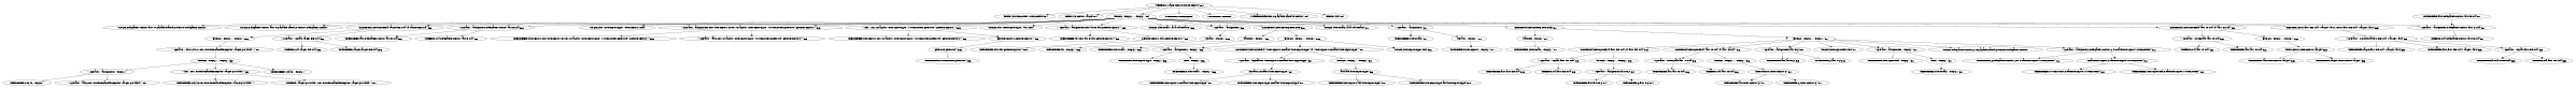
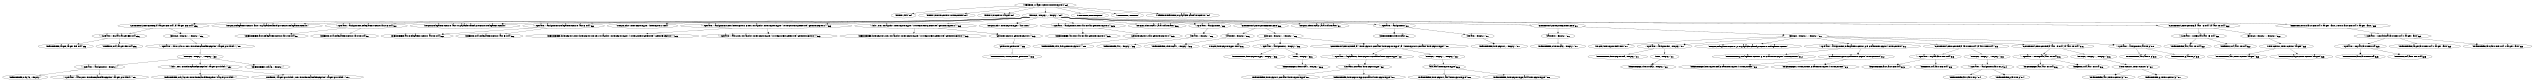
  digraph {
    edge [arrowhead=normal]
    n1 [label=<(METHOD,wrapProcessorInInterceptors)<SUB>894</SUB>>]
    n2 [label=<(PARAM,this)<SUB>894</SUB>>]
    n3 [label=<(PARAM,RouteContext routeContext)<SUB>894</SUB>>]
    n4 [label=<(PARAM,Processor target)<SUB>894</SUB>>]
    n5 [label=<(BLOCK,&lt;empty&gt;,&lt;empty&gt;)<SUB>894</SUB>>]
    n6 [label=<(MODIFIER,PROTECTED)>]
    n7 [label=<(MODIFIER,VIRTUAL)>]
    n8 [label=<(METHOD_RETURN,org.apache.camel.Processor)<SUB>894</SUB>>]
    n9 [label=<(CONTROL_STRUCTURE,if (target == null),if (target == null))<SUB>896</SUB>>]
    n10 [label=<(LOCAL,DelegateProcessor first: org.apache.camel.processor.DelegateProcessor)>]
    n11 [label=<(&lt;operator&gt;.assignment,DelegateProcessor first = null)<SUB>901</SUB>>]
    n12 [label=<(LOCAL,DelegateProcessor last: org.apache.camel.processor.DelegateProcessor)>]
    n13 [label=<(&lt;operator&gt;.assignment,DelegateProcessor last = null)<SUB>902</SUB>>]
    n14 [label=<(LOCAL,List&lt;InterceptorType&gt; interceptors: ANY)>]
    n15 [label=<(&lt;operator&gt;.assignment,ANY interceptors = new ArrayList&lt;InterceptorType&gt;(routeContext.getRoute().getInterceptors()))<SUB>903</SUB>>]
    n16 [label=<(&lt;init&gt;,new ArrayList&lt;InterceptorType&gt;(routeContext.getRoute().getInterceptors()))<SUB>903</SUB>>]
    n17 [label=<(LOCAL,List&lt;InterceptorType&gt; list: ANY)>]
    n18 [label=<(&lt;operator&gt;.assignment,ANY list = this.getInterceptors())<SUB>905</SUB>>]
    n19 [label=<(LOCAL,$iterLocal1: java.util.Iterator)<SUB>906</SUB>>]
    n20 [label=<(&lt;operator&gt;.assignment,)<SUB>906</SUB>>]
    n21 [label=<(CONTROL_STRUCTURE,FOR,FOR)<SUB>906</SUB>>]
    n22 [label=<(LOCAL,$iterLocal2: java.util.Iterator)<SUB>911</SUB>>]
    n23 [label=<(&lt;operator&gt;.assignment,)<SUB>911</SUB>>]
    n24 [label=<(CONTROL_STRUCTURE,FOR,FOR)<SUB>911</SUB>>]
    n25 [label=<(CONTROL_STRUCTURE,if (last != null),if (last != null))<SUB>922</SUB>>]
    n26 [label=<(RETURN,return first == null ? target : first;,return first == null ? target : first;)<SUB>925</SUB>>]
    n27 [label=<(&lt;operator&gt;.equals,target == null)<SUB>896</SUB>>]
    n28 [label=<(BLOCK,&lt;empty&gt;,&lt;empty&gt;)<SUB>896</SUB>>]
    n29 [label=<(IDENTIFIER,first,DelegateProcessor first = null)<SUB>901</SUB>>]
    n30 [label=<(LITERAL,null,DelegateProcessor first = null)<SUB>901</SUB>>]
    n31 [label=<(IDENTIFIER,last,DelegateProcessor last = null)<SUB>902</SUB>>]
    n32 [label=<(LITERAL,null,DelegateProcessor last = null)<SUB>902</SUB>>]
    n33 [label=<(IDENTIFIER,interceptors,ANY interceptors = new ArrayList&lt;InterceptorType&gt;(routeContext.getRoute().getInterceptors()))<SUB>903</SUB>>]
    n34 [label=<(&lt;operator&gt;.alloc,new ArrayList&lt;InterceptorType&gt;(routeContext.getRoute().getInterceptors()))<SUB>903</SUB>>]
    n35 [label=<(IDENTIFIER,interceptors,new ArrayList&lt;InterceptorType&gt;(routeContext.getRoute().getInterceptors()))<SUB>903</SUB>>]
    n36 [label=<(getInterceptors,getInterceptors())<SUB>903</SUB>>]
    n37 [label=<(IDENTIFIER,list,ANY list = this.getInterceptors())<SUB>905</SUB>>]
    n38 [label=<(getInterceptors,this.getInterceptors())<SUB>905</SUB>>]
    n39 [label=<(iterator,&lt;empty&gt;)<SUB>906</SUB>>]
    n40 [label=<(hasNext,&lt;empty&gt;)<SUB>906</SUB>>]
    n41 [label=<(BLOCK,&lt;empty&gt;,&lt;empty&gt;)<SUB>906</SUB>>]
    n42 [label=<(IDENTIFIER,$iterLocal2,)<SUB>911</SUB>>]
    n43 [label=<(iterator,&lt;empty&gt;)<SUB>911</SUB>>]
    n44 [label=<(hasNext,&lt;empty&gt;)<SUB>911</SUB>>]
    n45 [label=<(BLOCK,&lt;empty&gt;,&lt;empty&gt;)<SUB>911</SUB>>]
    n46 [label=<(&lt;operator&gt;.notEquals,last != null)<SUB>922</SUB>>]
    n47 [label=<(BLOCK,&lt;empty&gt;,&lt;empty&gt;)<SUB>922</SUB>>]
    n48 [label=<(&lt;operator&gt;.conditional,first == null ? target : first)<SUB>925</SUB>>]
    n49 [label=<(IDENTIFIER,target,target == null)<SUB>896</SUB>>]
    n50 [label=<(LITERAL,null,target == null)<SUB>896</SUB>>]
    n51 [label=<(&lt;operator&gt;.throw,throw new RuntimeCamelException(&quot;target provided.&quot;);)<SUB>897</SUB>>]
    n52 [label=<(BLOCK,&lt;empty&gt;,&lt;empty&gt;)<SUB>897</SUB>>]
    n53 [label=<(&lt;operator&gt;.assignment,&lt;empty&gt;)>]
    n54 [label=<(&lt;init&gt;,new RuntimeCamelException(&quot;target provided.&quot;))<SUB>897</SUB>>]
    n55 [label=<(IDENTIFIER,$obj46,&lt;empty&gt;)>]
    n56 [label=<(IDENTIFIER,$obj46,&lt;empty&gt;)>]
    n57 [label=<(&lt;operator&gt;.alloc,new RuntimeCamelException(&quot;target provided.&quot;))<SUB>897</SUB>>]
    n58 [label=<(IDENTIFIER,$obj46,new RuntimeCamelException(&quot;target provided.&quot;))>]
    n59 [label=<(LITERAL,&quot;target provided.&quot;,new RuntimeCamelException(&quot;target provided.&quot;))<SUB>897</SUB>>]
    n60 [label=<(getRoute,getRoute())<SUB>903</SUB>>]
    n61 [label=<(IDENTIFIER,routeContext,getRoute())<SUB>903</SUB>>]
    n62 [label=<(IDENTIFIER,this,this.getInterceptors())<SUB>905</SUB>>]
    n63 [label=<(IDENTIFIER,list,&lt;empty&gt;)<SUB>906</SUB>>]
    n64 [label=<(IDENTIFIER,$iterLocal1,&lt;empty&gt;)<SUB>906</SUB>>]
    n65 [label=<(LOCAL,interceptorType: ANY)<SUB>906</SUB>>]
    n66 [label=<(&lt;operator&gt;.assignment,&lt;empty&gt;)<SUB>906</SUB>>]
    n67 [label=<(CONTROL_STRUCTURE,if (!interceptors.contains(interceptorType)),if (!interceptors.contains(interceptorType)))<SUB>907</SUB>>]
    n68 [label=<(IDENTIFIER,interceptorType,&lt;empty&gt;)<SUB>906</SUB>>]
    n69 [label=<(next,&lt;empty&gt;)<SUB>906</SUB>>]
    n70 [label=<(&lt;operator&gt;.logicalNot,!interceptors.contains(interceptorType))<SUB>907</SUB>>]
    n71 [label=<(BLOCK,&lt;empty&gt;,&lt;empty&gt;)<SUB>907</SUB>>]
    n72 [label=<(IDENTIFIER,$iterLocal1,&lt;empty&gt;)<SUB>906</SUB>>]
    n73 [label=<(contains,contains(interceptorType))<SUB>907</SUB>>]
    n74 [label=<(add,add(interceptorType))<SUB>908</SUB>>]
    n75 [label=<(IDENTIFIER,interceptors,contains(interceptorType))<SUB>907</SUB>>]
    n76 [label=<(IDENTIFIER,interceptorType,contains(interceptorType))<SUB>907</SUB>>]
    n77 [label=<(IDENTIFIER,interceptors,add(interceptorType))<SUB>908</SUB>>]
    n78 [label=<(IDENTIFIER,interceptorType,add(interceptorType))<SUB>908</SUB>>]
    n79 [label=<(IDENTIFIER,interceptors,&lt;empty&gt;)<SUB>911</SUB>>]
    n80 [label=<(IDENTIFIER,$iterLocal2,&lt;empty&gt;)<SUB>911</SUB>>]
    n81 [label=<(LOCAL,interceptorRef: ANY)<SUB>911</SUB>>]
    n82 [label=<(&lt;operator&gt;.assignment,&lt;empty&gt;)<SUB>911</SUB>>]
    n83 [label=<(LOCAL,DelegateProcessor p: org.apache.camel.processor.DelegateProcessor)>]
    n84 [label=<(&lt;operator&gt;.assignment,DelegateProcessor p = createInterceptor(routeContext))<SUB>912</SUB>>]
    n85 [label=<(CONTROL_STRUCTURE,if (first == null),if (first == null))<SUB>913</SUB>>]
    n86 [label=<(CONTROL_STRUCTURE,if (last != null),if (last != null))<SUB>916</SUB>>]
    n87 [label=<(&lt;operator&gt;.assignment,last = p)<SUB>919</SUB>>]
    n88 [label=<(IDENTIFIER,interceptorRef,&lt;empty&gt;)<SUB>911</SUB>>]
    n89 [label=<(next,&lt;empty&gt;)<SUB>911</SUB>>]
    n90 [label=<(IDENTIFIER,p,DelegateProcessor p = createInterceptor(routeContext))<SUB>912</SUB>>]
    n91 [label=<(createInterceptor,createInterceptor(routeContext))<SUB>912</SUB>>]
    n92 [label=<(&lt;operator&gt;.equals,first == null)<SUB>913</SUB>>]
    n93 [label=<(BLOCK,&lt;empty&gt;,&lt;empty&gt;)<SUB>913</SUB>>]
    n94 [label=<(&lt;operator&gt;.notEquals,last != null)<SUB>916</SUB>>]
    n95 [label=<(BLOCK,&lt;empty&gt;,&lt;empty&gt;)<SUB>916</SUB>>]
    n96 [label=<(IDENTIFIER,last,last = p)<SUB>919</SUB>>]
    n97 [label=<(IDENTIFIER,p,last = p)<SUB>919</SUB>>]
    n98 [label=<(IDENTIFIER,$iterLocal2,&lt;empty&gt;)<SUB>911</SUB>>]
    n99 [label=<(IDENTIFIER,interceptorRef,createInterceptor(routeContext))<SUB>912</SUB>>]
    n100 [label=<(IDENTIFIER,routeContext,createInterceptor(routeContext))<SUB>912</SUB>>]
    n101 [label=<(IDENTIFIER,first,first == null)<SUB>913</SUB>>]
    n102 [label=<(LITERAL,null,first == null)<SUB>913</SUB>>]
    n103 [label=<(&lt;operator&gt;.assignment,first = p)<SUB>914</SUB>>]
    n104 [label=<(IDENTIFIER,first,first = p)<SUB>914</SUB>>]
    n105 [label=<(IDENTIFIER,p,first = p)<SUB>914</SUB>>]
    n106 [label=<(IDENTIFIER,last,last != null)<SUB>916</SUB>>]
    n107 [label=<(LITERAL,null,last != null)<SUB>916</SUB>>]
    n108 [label=<(setProcessor,setProcessor(p))<SUB>917</SUB>>]
    n109 [label=<(IDENTIFIER,last,setProcessor(p))<SUB>917</SUB>>]
    n110 [label=<(IDENTIFIER,p,setProcessor(p))<SUB>917</SUB>>]
    n111 [label=<(IDENTIFIER,last,last != null)<SUB>922</SUB>>]
    n112 [label=<(LITERAL,null,last != null)<SUB>922</SUB>>]
    n113 [label=<(setProcessor,setProcessor(target))<SUB>923</SUB>>]
    n114 [label=<(IDENTIFIER,last,setProcessor(target))<SUB>923</SUB>>]
    n115 [label=<(IDENTIFIER,target,setProcessor(target))<SUB>923</SUB>>]
    n116 [label=<(&lt;operator&gt;.equals,first == null)<SUB>925</SUB>>]
    n117 [label=<(IDENTIFIER,target,first == null ? target : first)<SUB>925</SUB>>]
    n118 [label=<(IDENTIFIER,first,first == null ? target : first)<SUB>925</SUB>>]
    n119 [label=<(IDENTIFIER,first,first == null)<SUB>925</SUB>>]
    n120 [label=<(LITERAL,null,first == null)<SUB>925</SUB>>]
    n1 -> n2
    n1 -> n3
    n1 -> n4
    n1 -> n5
    n1 -> n6 [arrowhead=onormal]
    n1 -> n7
    n1 -> n8
    n5 -> n9 [arrowhead=box]
    n5 -> n10
    n5 -> n11 [arrowhead=onormal]
    n5 -> n12 [arrowhead=box]
    n5 -> n13 [arrowhead=onormal]
    n5 -> n14 [arrowhead=box]
    n5 -> n15
    n5 -> n16 [arrowhead=onormal]
    n5 -> n17 [arrowhead=box]
    n5 -> n18
    n5 -> n19 [arrowhead=onormal]
    n5 -> n20 [arrowhead=box]
    n5 -> n21 [arrowhead=onormal]
    n5 -> n22
    n5 -> n23
    n5 -> n24 [arrowhead=onormal]
    n5 -> n25
    n5 -> n26 [arrowhead=onormal]
    n9 -> n27 [arrowhead=onormal]
    n9 -> n28 [arrowhead=box]
-   n29 -> n11 [arrowhead=box]
+   n11 -> n29 [arrowhead=box]
    n11 -> n30 [arrowhead=onormal]
    n13 -> n31 [arrowhead=box]
    n13 -> n32 [arrowhead=onormal]
    n15 -> n33
    n15 -> n34 [arrowhead=box]
    n16 -> n35
    n16 -> n36 [arrowhead=box]
    n18 -> n37 [arrowhead=box]
    n18 -> n38 [arrowhead=onormal]
    n20 -> n39 [arrowhead=box]
    n21 -> n40
    n21 -> n41
    n23 -> n42 [arrowhead=box]
    n23 -> n43
    n24 -> n44
    n24 -> n45 [arrowhead=box]
    n25 -> n46 [arrowhead=onormal]
    n25 -> n47
    n26 -> n48 [arrowhead=onormal]
    n27 -> n49
    n27 -> n50
    n28 -> n51 [arrowhead=onormal]
    n36 -> n60 [arrowhead=onormal]
    n38 -> n62 [arrowhead=onormal]
    n39 -> n63
    n40 -> n64 [arrowhead=box]
    n41 -> n65 [arrowhead=box]
    n41 -> n66 [arrowhead=box]
    n41 -> n67 [arrowhead=box]
    n43 -> n79 [arrowhead=box]
    n44 -> n80 [arrowhead=onormal]
    n45 -> n81
    n45 -> n82 [arrowhead=box]
    n45 -> n83
    n45 -> n84
    n45 -> n85 [arrowhead=onormal]
    n45 -> n86
    n45 -> n87 [arrowhead=box]
    n46 -> n111 [arrowhead=box]
    n46 -> n112
    n47 -> n113
    n48 -> n116
    n48 -> n117 [arrowhead=onormal]
    n48 -> n118 [arrowhead=box]
    n51 -> n52 [arrowhead=onormal]
    n52 -> n53 [arrowhead=onormal]
    n52 -> n54
    n52 -> n55 [arrowhead=box]
    n53 -> n56 [arrowhead=onormal]
    n53 -> n57 [arrowhead=onormal]
    n54 -> n58
    n54 -> n59
    n60 -> n61 [arrowhead=onormal]
    n66 -> n68
    n66 -> n69 [arrowhead=box]
    n67 -> n70
    n67 -> n71 [arrowhead=onormal]
    n69 -> n72
    n70 -> n73 [arrowhead=box]
    n71 -> n74
    n73 -> n75 [arrowhead=onormal]
    n73 -> n76
    n74 -> n77 [arrowhead=onormal]
    n74 -> n78
    n82 -> n88 [arrowhead=onormal]
    n82 -> n89
    n84 -> n90
    n84 -> n91 [arrowhead=box]
    n85 -> n92 [arrowhead=onormal]
    n85 -> n93 [arrowhead=onormal]
    n86 -> n94
    n86 -> n95 [arrowhead=onormal]
    n87 -> n96 [arrowhead=onormal]
    n87 -> n97 [arrowhead=onormal]
    n89 -> n98 [arrowhead=box]
    n91 -> n99 [arrowhead=box]
    n91 -> n100 [arrowhead=box]
    n92 -> n101 [arrowhead=box]
    n92 -> n102
    n93 -> n103
    n94 -> n106
    n94 -> n107 [arrowhead=box]
    n95 -> n108
    n103 -> n104
    n103 -> n105 [arrowhead=box]
    n108 -> n109 [arrowhead=box]
    n108 -> n110 [arrowhead=box]
    n113 -> n114 [arrowhead=onormal]
    n113 -> n115
    n116 -> n119 [arrowhead=box]
    n116 -> n120 [arrowhead=box]
  }
